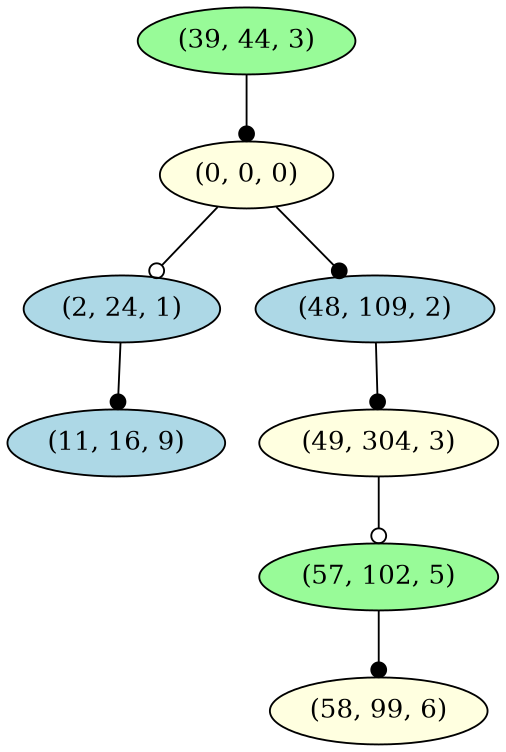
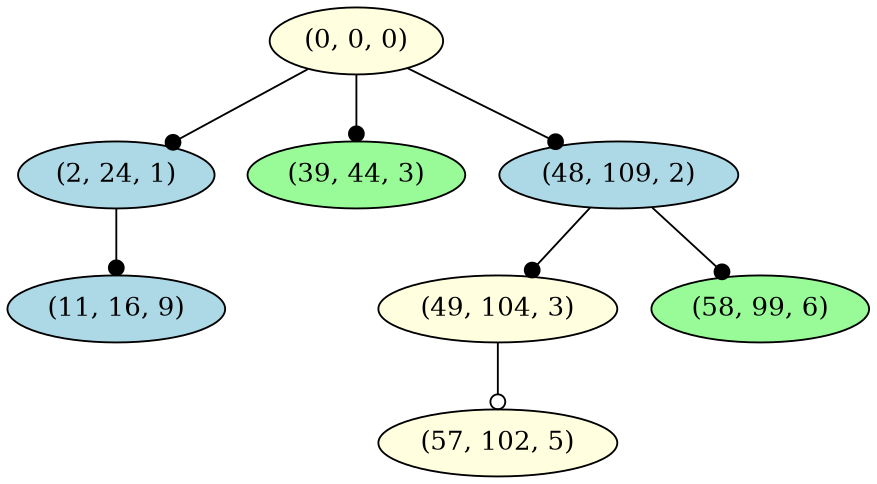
  digraph {
    node [fillcolor=lightyellow style=filled]
    edge [arrowhead=dot]
    "(0, 0, 0)"
    "(2, 24, 1)" [fillcolor=lightblue]
    "(39, 44, 3)" [fillcolor=palegreen]
    "(48, 109, 2)" [fillcolor=lightblue]
    "(11, 16, 9)" [fillcolor=lightblue]
-   "(49, 104, 3)" [label="(49, 304, 3)"]
-   "(57, 102, 5)" [fillcolor=palegreen]
-   "(58, 99, 6)"
-   "(0, 0, 0)" -> "(2, 24, 1)" [arrowhead=odot]
-   "(39, 44, 3)" -> "(0, 0, 0)"
+   "(49, 104, 3)"
+   "(57, 102, 5)"
+   "(58, 99, 6)" [fillcolor=palegreen]
+   "(0, 0, 0)" -> "(2, 24, 1)"
+   "(0, 0, 0)" -> "(39, 44, 3)"
    "(0, 0, 0)" -> "(48, 109, 2)"
    "(2, 24, 1)" -> "(11, 16, 9)"
    "(48, 109, 2)" -> "(49, 104, 3)"
    "(49, 104, 3)" -> "(57, 102, 5)" [arrowhead=odot]
-   "(57, 102, 5)" -> "(58, 99, 6)"
+   "(48, 109, 2)" -> "(58, 99, 6)"
  }
